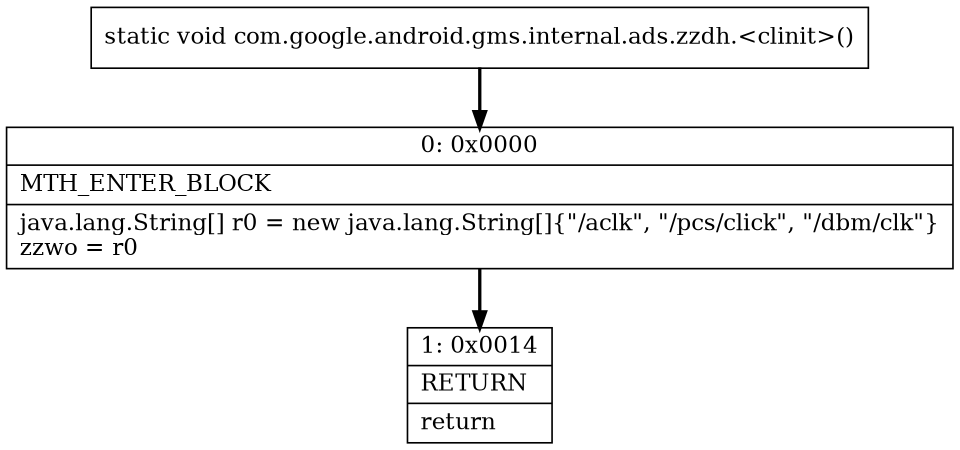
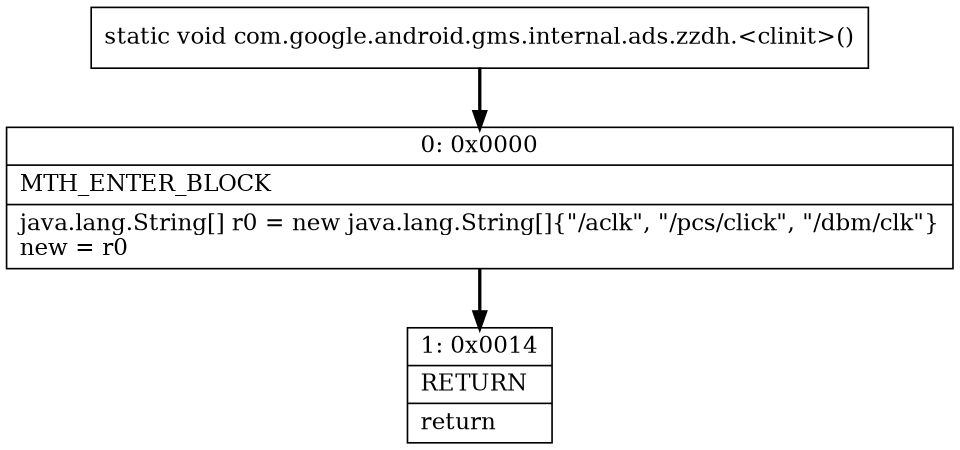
  digraph {
    node [shape=record]
    edge [style=bold]
-   n1 [label="{0\:\ 0x0000|MTH_ENTER_BLOCK\l|java.lang.String[] r0 = new java.lang.String[]\{\"\/aclk\", \"\/pcs\/click\", \"\/dbm\/clk\"\}\lzzwo = r0\l}"]
+   n1 [label="{0\:\ 0x0000|MTH_ENTER_BLOCK\l|java.lang.String[] r0 = new java.lang.String[]\{\"\/aclk\", \"\/pcs\/click\", \"\/dbm\/clk\"\}\lnew = r0\l}"]
    n2 [label="{1\:\ 0x0014|RETURN\l|return\l}"]
    n3 [label="{static void com.google.android.gms.internal.ads.zzdh.\<clinit\>() }"]
    n1 -> n2
    n3 -> n1
  }
